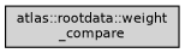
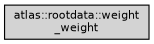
  digraph {
    rankdir=LR
-   n1 [color=black fillcolor=lightgrey fontname=Helvetica fontsize=10 height=0.2 label="atlas::rootdata::weight\l_compare" shape=record style=filled width=0.4]
+   n1 [color=black fillcolor=lightgrey fontname=Helvetica fontsize=10 height=0.2 label="atlas::rootdata::weight\l_weight" shape=record style=filled width=0.4]
  }
